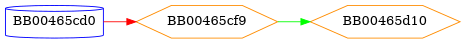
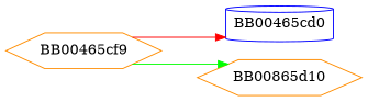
  digraph {
    rankdir=LR
    splines=ortho
    node [color=darkorange shape=hexagon]
    BB00465cd0 [color=blue shape=cylinder]
    BB00465cf9
-   BB00465d10
-   BB00465cd0 -> BB00465cf9 [color=red]
+   BB00465d10 [label=BB00865d10]
+   BB00465cf9 -> BB00465cd0 [color=red]
    BB00465cf9 -> BB00465d10 [color=green]
  }
